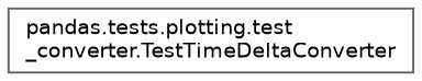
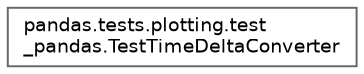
  digraph {
    rankdir=TB
-   n1 [color=grey40 fillcolor=white fontname=Helvetica fontsize=10 height=0.2 label="pandas.tests.plotting.test\l_converter.TestTimeDeltaConverter" shape=box style=filled width=0.4]
+   n1 [color=grey40 fillcolor=white fontname=Helvetica fontsize=10 height=0.2 label="pandas.tests.plotting.test\l_pandas.TestTimeDeltaConverter" shape=box style=filled width=0.4]
  }
